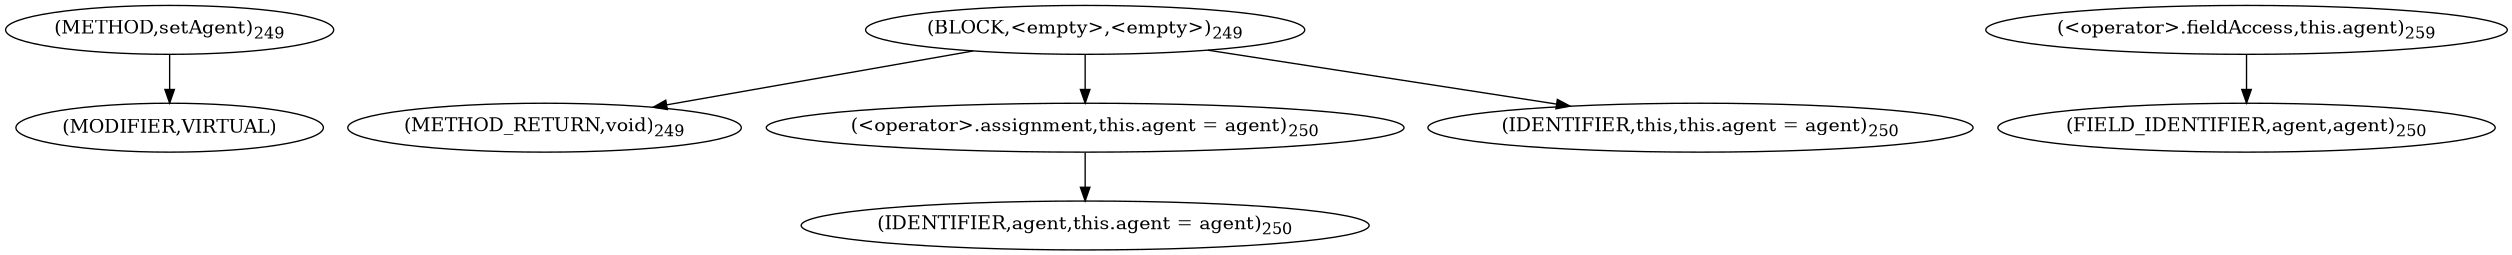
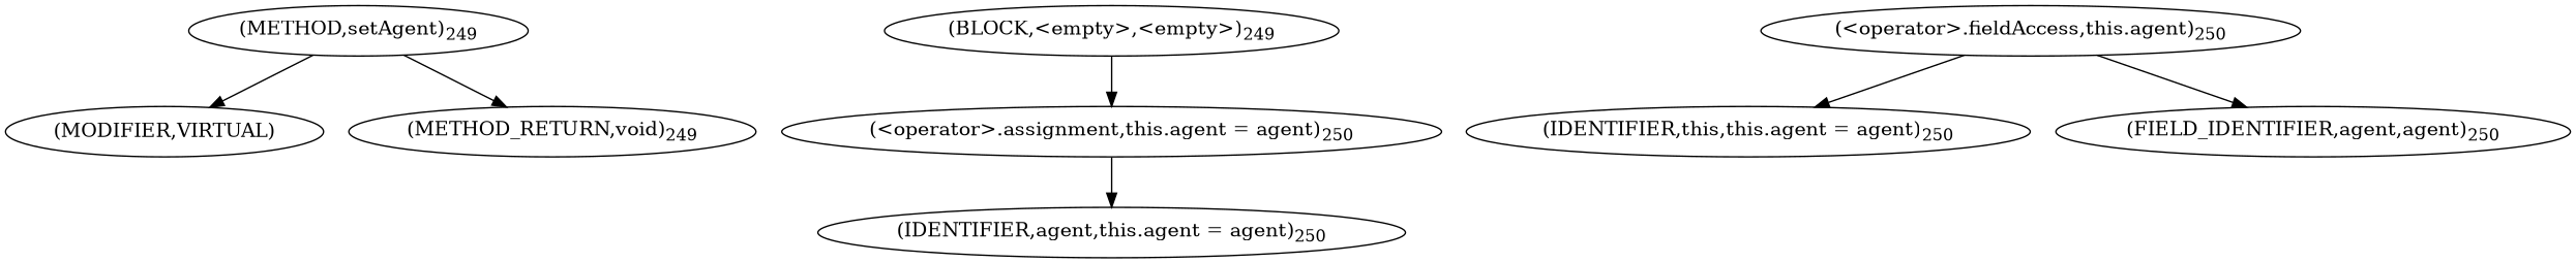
  digraph {
    n1 [label=<(METHOD,setAgent)<SUB>249</SUB>>]
    n2 [label=<(MODIFIER,VIRTUAL)>]
    n3 [label=<(METHOD_RETURN,void)<SUB>249</SUB>>]
    n4 [label=<(BLOCK,&lt;empty&gt;,&lt;empty&gt;)<SUB>249</SUB>>]
    n5 [label=<(&lt;operator&gt;.assignment,this.agent = agent)<SUB>250</SUB>>]
    n6 [label=<(IDENTIFIER,agent,this.agent = agent)<SUB>250</SUB>>]
-   n7 [label=<(&lt;operator&gt;.fieldAccess,this.agent)<SUB>259</SUB>>]
+   n7 [label=<(&lt;operator&gt;.fieldAccess,this.agent)<SUB>250</SUB>>]
    n8 [label=<(IDENTIFIER,this,this.agent = agent)<SUB>250</SUB>>]
    n9 [label=<(FIELD_IDENTIFIER,agent,agent)<SUB>250</SUB>>]
    n1 -> n2
-   n4 -> n3
+   n1 -> n3
    n4 -> n5
    n5 -> n6
-   n4 -> n8
+   n7 -> n8
    n7 -> n9
  }
